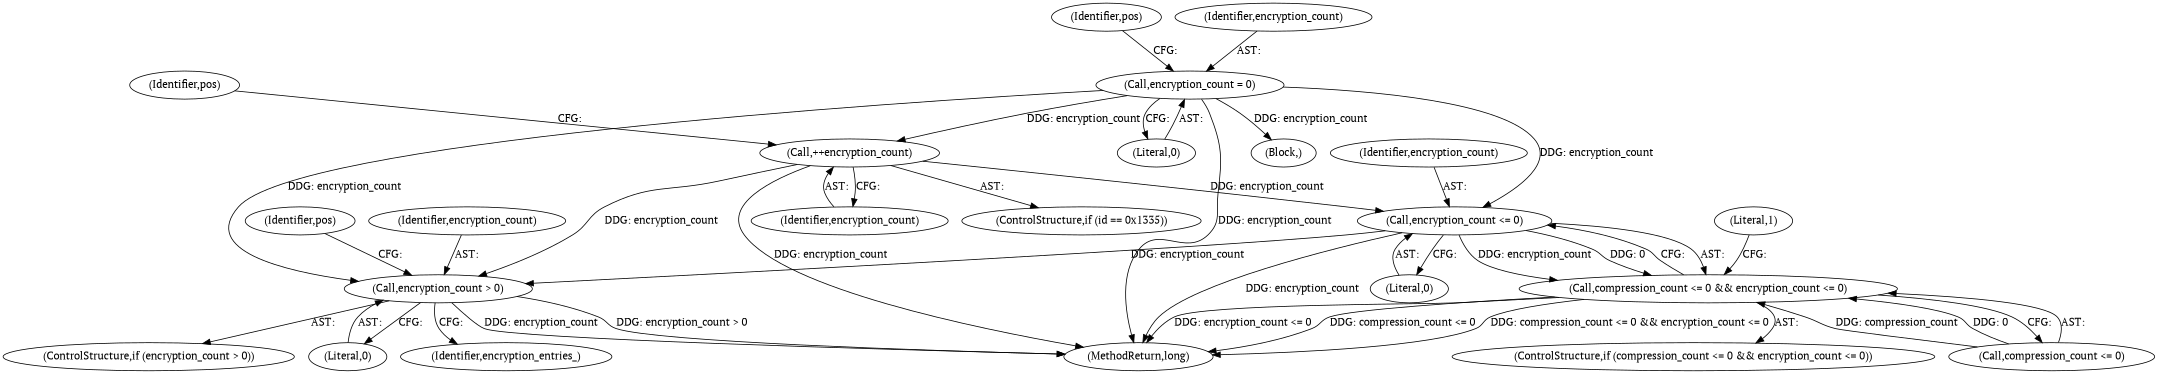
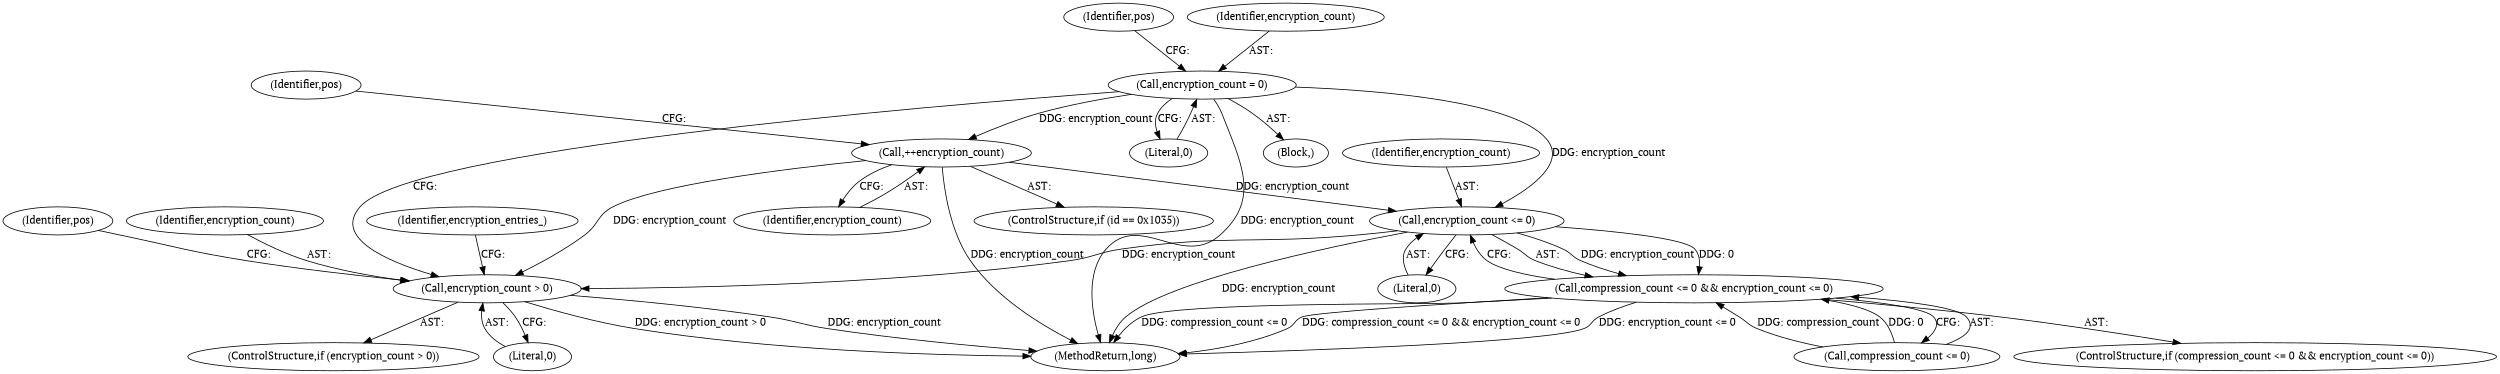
  digraph {
    fontname="PT Serif"
    node [fontname="PT Serif"]
    edge [fontname="PT Serif"]
    n1 [label="(Call,encryption_count <= 0)"]
    n2 [label="(Call,compression_count <= 0 && encryption_count <= 0)"]
    n3 [label="(Call,encryption_count > 0)"]
    n4 [label="(Literal,0)"]
    n5 [label="(MethodReturn,long)"]
    n6 [label="(ControlStructure,if (compression_count <= 0 && encryption_count <= 0))"]
    n7 [label="(Call,compression_count <= 0)"]
    n8 [label="(ControlStructure,if (encryption_count > 0))"]
    n9 [label="(Literal,0)"]
    n10 [label="(Call,++encryption_count)"]
-   n11 [label="(ControlStructure,if (id == 0x1335))"]
+   n11 [label="(ControlStructure,if (id == 0x1035))"]
    n12 [label="(Identifier,encryption_count)"]
    n13 [label="(Call,encryption_count = 0)"]
    n14 [label="(Literal,0)"]
    n15 [label="(Block,)"]
    n16 [label="(Identifier,encryption_count)"]
    n17 [label="(Identifier,pos)"]
    n18 [label="(Identifier,pos)"]
    n19 [label="(Identifier,encryption_count)"]
    n20 [label="(Identifier,encryption_count)"]
    n21 [label="(Identifier,pos)"]
-   n22 [label="(Literal,1)"]
    n23 [label="(Identifier,encryption_entries_)"]
    n1 -> n2 [label="AST: "]
    n1 -> n2 [label="DDG: encryption_count"]
    n1 -> n2 [label="DDG: 0"]
    n1 -> n3 [label="DDG: encryption_count"]
    n1 -> n4 [label="CFG: "]
    n1 -> n5 [label="DDG: encryption_count"]
    n2 -> n1 [label="CFG: "]
    n2 -> n5 [label="DDG: encryption_count <= 0"]
    n2 -> n5 [label="DDG: compression_count <= 0"]
    n2 -> n5 [label="DDG: compression_count <= 0 && encryption_count <= 0"]
    n2 -> n6 [label="AST: "]
    n2 -> n7 [label="CFG: "]
    n3 -> n5 [label="DDG: encryption_count"]
    n3 -> n5 [label="DDG: encryption_count > 0"]
    n3 -> n8 [label="AST: "]
    n3 -> n9 [label="CFG: "]
    n4 -> n1 [label="AST: "]
    n7 -> n2 [label="AST: "]
    n7 -> n2 [label="DDG: compression_count"]
    n7 -> n2 [label="DDG: 0"]
    n9 -> n3 [label="AST: "]
    n10 -> n1 [label="DDG: encryption_count"]
    n10 -> n3 [label="DDG: encryption_count"]
    n10 -> n5 [label="DDG: encryption_count"]
    n10 -> n11 [label="AST: "]
    n10 -> n12 [label="CFG: "]
    n12 -> n10 [label="AST: "]
    n13 -> n1 [label="DDG: encryption_count"]
-   n13 -> n3 [label="DDG: encryption_count"]
+   n13 -> n3 [label="CFG: "]
    n13 -> n5 [label="DDG: encryption_count"]
    n13 -> n10 [label="DDG: encryption_count"]
    n13 -> n14 [label="CFG: "]
-   n13 -> n15 [label="DDG: encryption_count"]
+   n13 -> n15 [label="AST: "]
    n14 -> n13 [label="AST: "]
    n16 -> n1 [label="AST: "]
    n17 -> n13 [label="CFG: "]
    n18 -> n3 [label="CFG: "]
    n19 -> n13 [label="AST: "]
    n20 -> n3 [label="AST: "]
    n21 -> n10 [label="CFG: "]
-   n22 -> n2 [label="CFG: "]
-   n3 -> n23 [label="CFG: "]
+   n23 -> n3 [label="CFG: "]
  }
